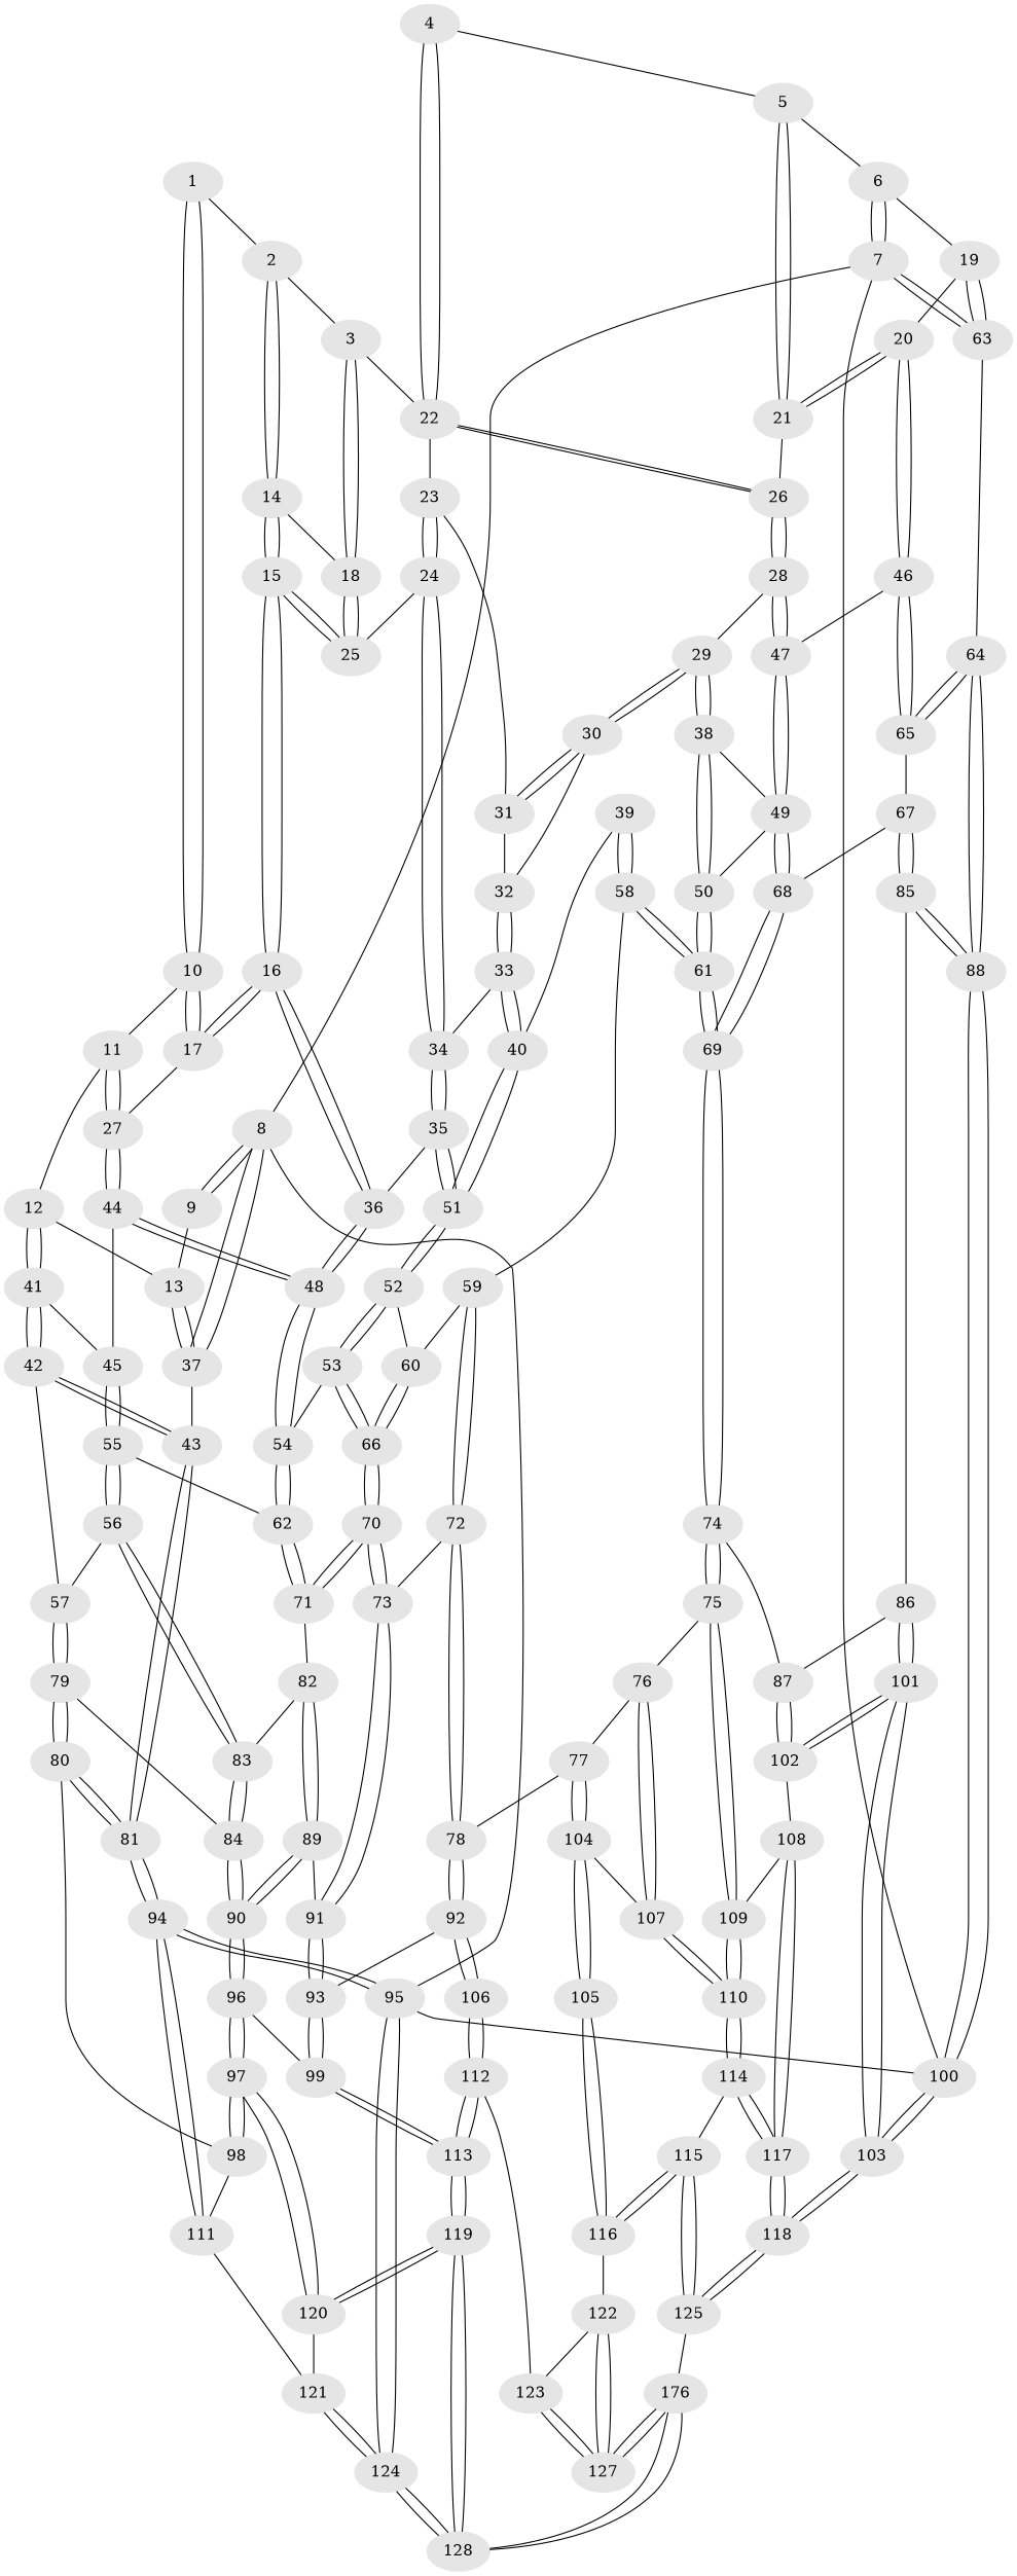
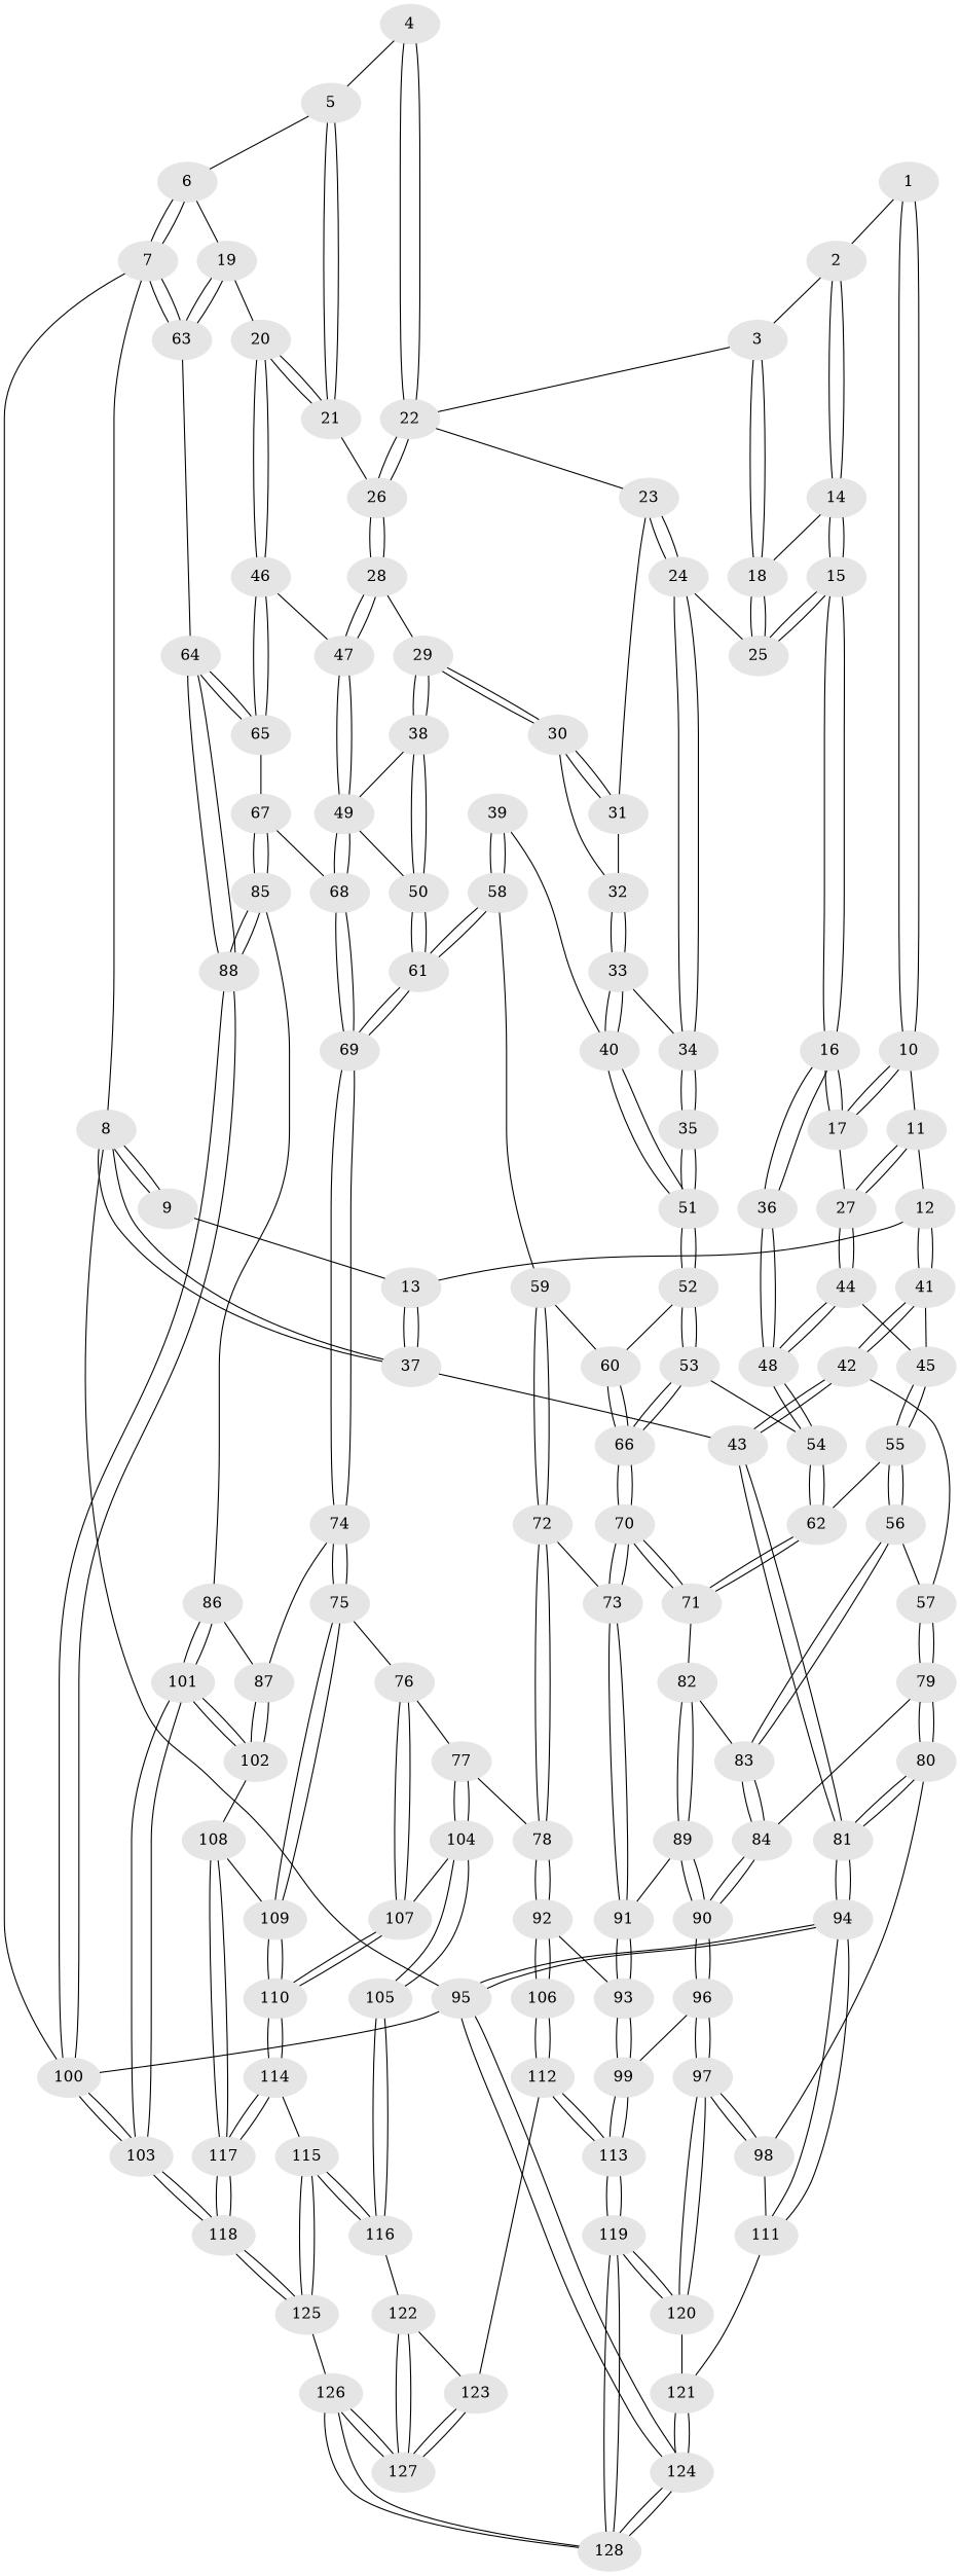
  graph {
    node [color=gray90 style=filled]
    1
    2
    10
    3
    14
    11
    17
    18
    22
    15
    4
    5
    25
    6
    21
    26
    23
    7
    19
    8
    63
    100
    20
    9
    37
    95
    64
    103
    13
    43
    124
    12
    27
    41
    44
    42
    45
    16
    36
    48
    46
    47
    65
    28
    24
    31
    34
    32
    35
    29
    30
    38
    49
    50
    33
    40
    51
    52
    54
    81
    39
    58
    61
    59
    57
    55
    79
    94
    62
    56
    67
    68
    69
    53
    60
    66
    70
    71
    83
    84
    80
    72
    73
    78
    74
    82
    88
    85
    86
    75
    87
    91
    89
    92
    93
    76
    109
    102
    77
    107
    110
    104
    105
    106
    98
    90
    111
    96
    101
    108
    99
    97
    112
    113
    121
    128
    120
    119
    118
    117
    125
    116
    122
    123
    114
    115
    127
-   126 [label=176]
+   126
    1 -- 2
    1 -- 10
    1 -- 10
    2 -- 3
    2 -- 14
    2 -- 14
    10 -- 11
    10 -- 17
    10 -- 17
    3 -- 18
    3 -- 18
    3 -- 22
    14 -- 18
    14 -- 15
    14 -- 15
    11 -- 12
    11 -- 27
    11 -- 27
    17 -- 27
    18 -- 25
    18 -- 25
    22 -- 26
    22 -- 26
    22 -- 23
    15 -- 25
    15 -- 25
    15 -- 16
    15 -- 16
    4 -- 22
    4 -- 22
    4 -- 5
    5 -- 6
    5 -- 21
    5 -- 21
    6 -- 7
    6 -- 7
    6 -- 19
    21 -- 26
    26 -- 28
    26 -- 28
    23 -- 24
    23 -- 24
    23 -- 31
    7 -- 8
    7 -- 63
    7 -- 63
    7 -- 100
    19 -- 63
    19 -- 63
    19 -- 20
    8 -- 9
    8 -- 9
    8 -- 37
    8 -- 37
    8 -- 95
    63 -- 64
    100 -- 103
    100 -- 103
    20 -- 21
    20 -- 21
    20 -- 46
    20 -- 46
    9 -- 13
    37 -- 43
    95 -- 100
    95 -- 124
    95 -- 124
    64 -- 65
    64 -- 65
    64 -- 88
    64 -- 88
    103 -- 118
    103 -- 118
    13 -- 37
    13 -- 37
    43 -- 81
    43 -- 81
    124 -- 128
    124 -- 128
    12 -- 13
    12 -- 41
    12 -- 41
    27 -- 44
    27 -- 44
    41 -- 42
    41 -- 42
    41 -- 45
    44 -- 45
    44 -- 48
    44 -- 48
    42 -- 43
    42 -- 43
    42 -- 57
    45 -- 55
    45 -- 55
    16 -- 17
    16 -- 17
    16 -- 36
    16 -- 36
    36 -- 48
    36 -- 48
    48 -- 54
    48 -- 54
    46 -- 47
    46 -- 65
    46 -- 65
    47 -- 49
    47 -- 49
    65 -- 67
    28 -- 47
    28 -- 47
    28 -- 29
    24 -- 25
    24 -- 34
    24 -- 34
    31 -- 32
    34 -- 35
    34 -- 35
    32 -- 33
    32 -- 33
-   35 -- 36
    35 -- 51
    35 -- 51
    29 -- 30
    29 -- 30
    29 -- 38
    29 -- 38
    30 -- 31
    30 -- 31
    30 -- 32
    38 -- 49
    38 -- 50
    38 -- 50
    49 -- 50
    49 -- 68
    49 -- 68
    50 -- 61
    50 -- 61
    33 -- 34
    33 -- 40
    33 -- 40
    40 -- 51
    40 -- 51
    51 -- 52
    51 -- 52
    52 -- 53
    52 -- 53
    52 -- 60
    54 -- 62
    54 -- 62
    81 -- 94
    81 -- 94
    39 -- 40
    39 -- 58
    39 -- 58
    58 -- 61
    58 -- 61
    58 -- 59
    61 -- 69
    61 -- 69
    59 -- 60
    59 -- 72
    59 -- 72
    57 -- 79
    57 -- 79
    55 -- 62
    55 -- 56
    55 -- 56
    79 -- 84
    79 -- 80
    79 -- 80
    94 -- 95
    94 -- 95
    94 -- 111
    94 -- 111
    62 -- 71
    62 -- 71
    56 -- 57
    56 -- 83
    56 -- 83
    67 -- 68
    67 -- 85
    67 -- 85
    68 -- 69
    68 -- 69
    69 -- 74
    69 -- 74
    53 -- 54
    53 -- 66
    53 -- 66
    60 -- 66
    60 -- 66
    66 -- 70
    66 -- 70
    70 -- 71
    70 -- 71
    70 -- 73
    70 -- 73
    71 -- 82
    83 -- 84
    83 -- 84
    84 -- 90
    84 -- 90
    80 -- 81
    80 -- 81
    80 -- 98
    72 -- 73
    72 -- 78
    72 -- 78
    73 -- 91
    73 -- 91
    78 -- 92
    78 -- 92
    74 -- 75
    74 -- 75
    74 -- 87
    82 -- 83
    82 -- 89
    82 -- 89
    88 -- 100
    88 -- 100
    85 -- 88
    85 -- 88
    85 -- 86
    86 -- 87
    86 -- 101
    86 -- 101
    75 -- 76
    75 -- 109
    75 -- 109
    87 -- 102
    87 -- 102
    91 -- 93
    91 -- 93
    89 -- 91
    89 -- 90
    89 -- 90
    92 -- 93
    92 -- 106
    92 -- 106
    93 -- 99
    93 -- 99
    76 -- 77
    76 -- 107
    76 -- 107
    109 -- 110
    109 -- 110
    102 -- 108
    77 -- 78
    77 -- 104
    77 -- 104
    107 -- 110
    107 -- 110
    110 -- 114
    110 -- 114
    104 -- 107
    104 -- 105
    104 -- 105
    105 -- 116
    105 -- 116
    106 -- 112
    106 -- 112
    98 -- 111
    90 -- 96
    90 -- 96
    111 -- 121
    96 -- 99
    96 -- 97
    96 -- 97
    101 -- 103
    101 -- 103
    101 -- 102
    101 -- 102
    108 -- 109
    108 -- 117
    108 -- 117
    99 -- 113
    99 -- 113
    97 -- 98
    97 -- 98
    97 -- 120
    97 -- 120
    112 -- 113
    112 -- 113
    112 -- 123
    113 -- 119
    113 -- 119
    121 -- 124
    121 -- 124
    120 -- 121
    119 -- 128
    119 -- 128
    119 -- 120
    119 -- 120
    118 -- 125
    118 -- 125
    117 -- 118
    117 -- 118
    125 -- 126
    116 -- 122
    122 -- 123
    122 -- 127
    122 -- 127
    123 -- 127
    123 -- 127
    114 -- 117
    114 -- 117
    114 -- 115
    115 -- 125
    115 -- 125
    115 -- 116
    115 -- 116
    126 -- 128
    126 -- 128
    126 -- 127
    126 -- 127
  }
